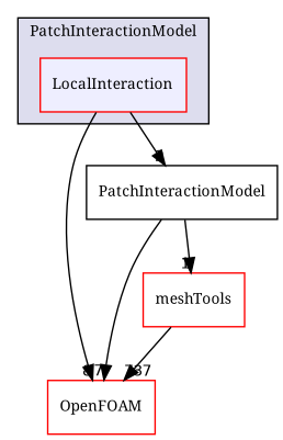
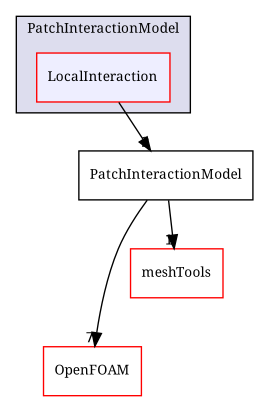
  digraph {
    compound=true
    fontname="Noto Serif"
    node [color=red fontname="Noto Serif" fontsize=10 shape=box]
    edge [fontname="Noto Serif" labeldistance=1.5 labelfontname=Helvetica labelfontsize=10]
    n1 [fillcolor="#eeeeff" label=LocalInteraction pencolor=black style=filled]
    n2 [label=OpenFOAM]
    n3 [label=PatchInteractionModel color=""]
    n4 [label=meshTools]
    subgraph cluster_1 {
      bgcolor="#ddddee"
      fontsize=10
      label=PatchInteractionModel
      pencolor=black
      n1
    }
-   n1 -> n2 [headlabel=8]
    n1 -> n3 [headlabel=2]
    n3 -> n2 [headlabel=7]
    n3 -> n4 [headlabel=1]
-   n4 -> n2 [headlabel=737]
  }
